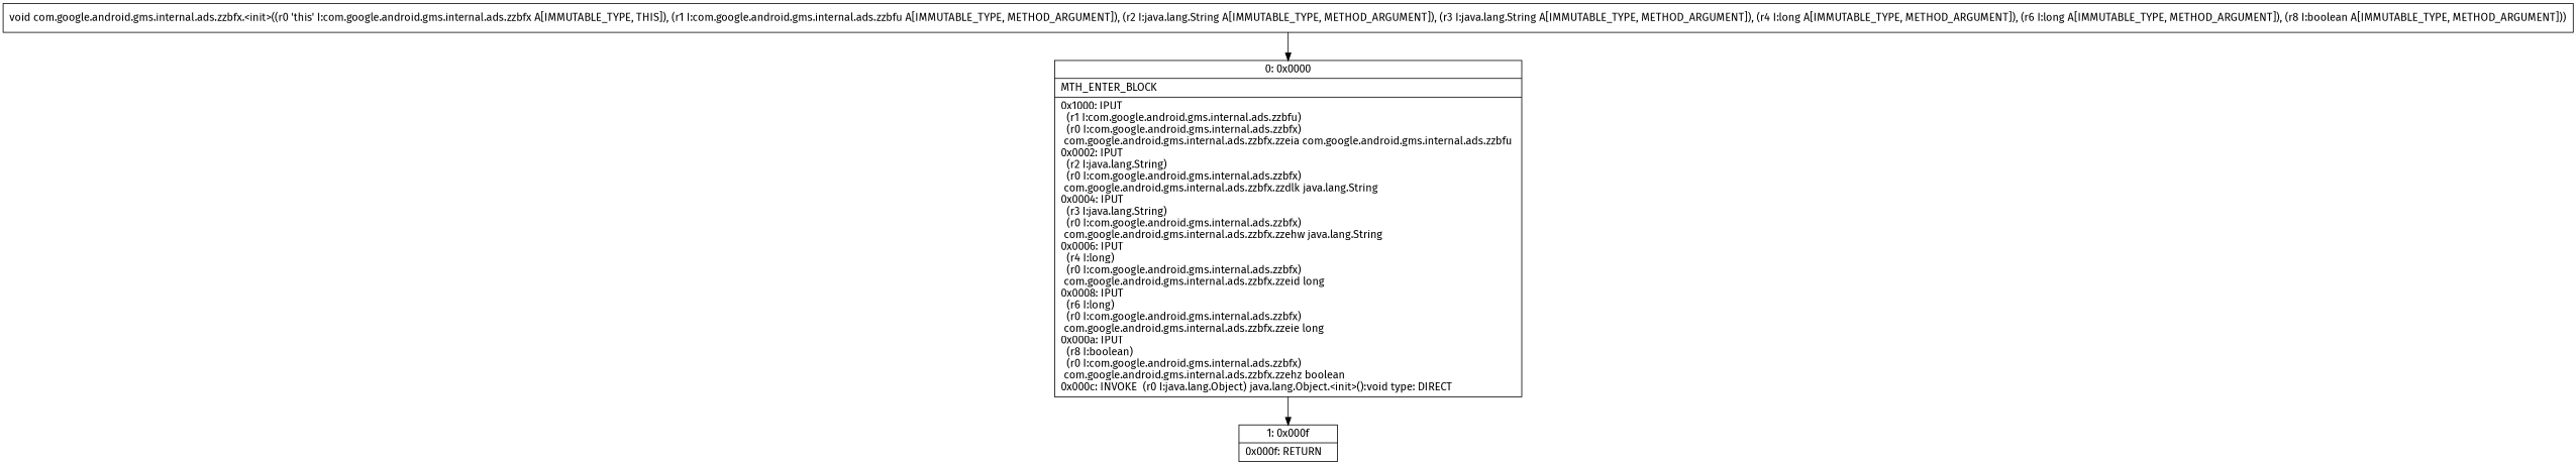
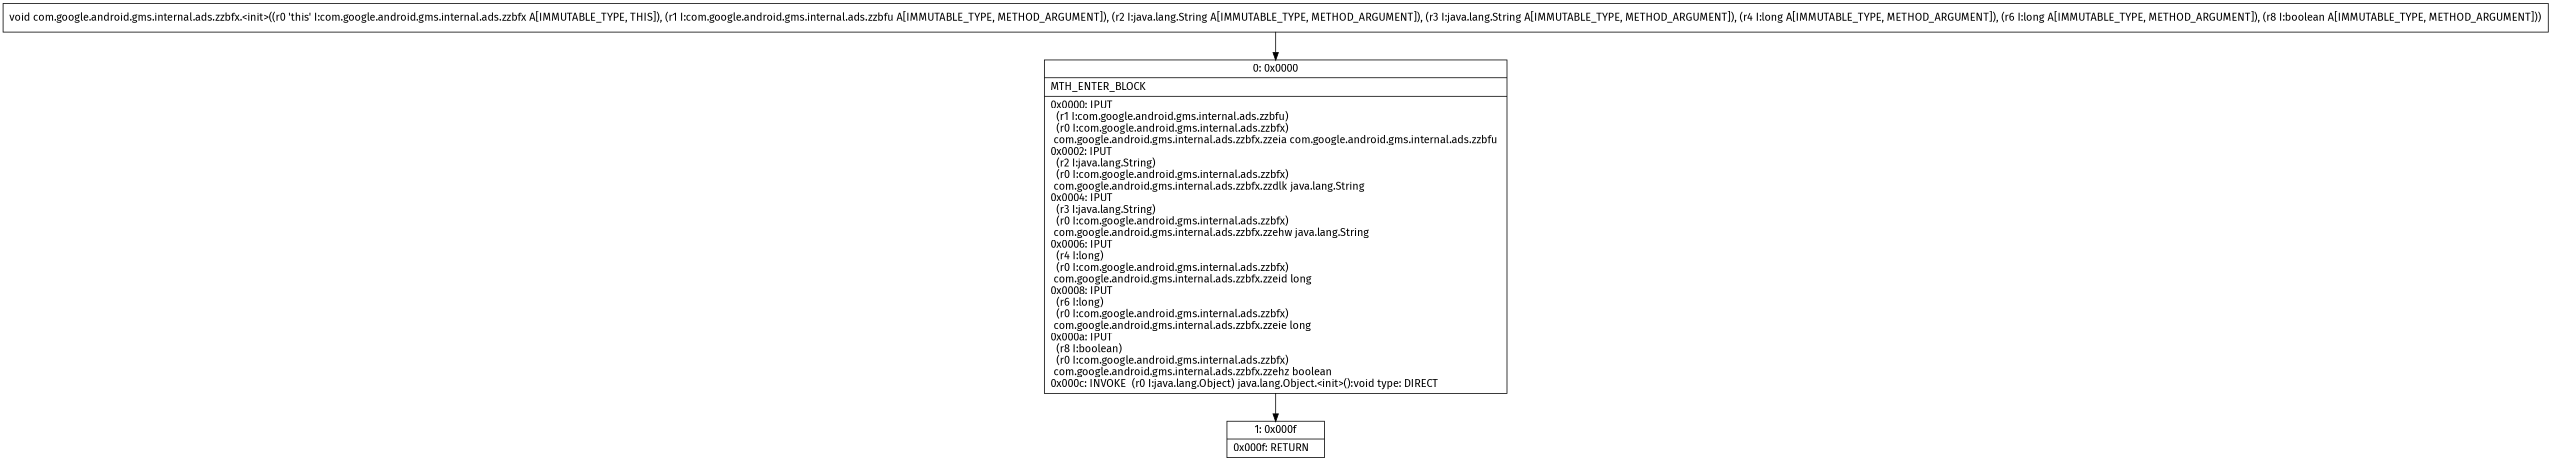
  digraph {
    fontname="Fira Sans"
    node [shape=record fontname="Fira Sans"]
    edge [fontname="Fira Sans"]
-   n1 [label="{0\:\ 0x0000|MTH_ENTER_BLOCK\l|0x1000: IPUT  \l  (r1 I:com.google.android.gms.internal.ads.zzbfu)\l  (r0 I:com.google.android.gms.internal.ads.zzbfx)\l com.google.android.gms.internal.ads.zzbfx.zzeia com.google.android.gms.internal.ads.zzbfu \l0x0002: IPUT  \l  (r2 I:java.lang.String)\l  (r0 I:com.google.android.gms.internal.ads.zzbfx)\l com.google.android.gms.internal.ads.zzbfx.zzdlk java.lang.String \l0x0004: IPUT  \l  (r3 I:java.lang.String)\l  (r0 I:com.google.android.gms.internal.ads.zzbfx)\l com.google.android.gms.internal.ads.zzbfx.zzehw java.lang.String \l0x0006: IPUT  \l  (r4 I:long)\l  (r0 I:com.google.android.gms.internal.ads.zzbfx)\l com.google.android.gms.internal.ads.zzbfx.zzeid long \l0x0008: IPUT  \l  (r6 I:long)\l  (r0 I:com.google.android.gms.internal.ads.zzbfx)\l com.google.android.gms.internal.ads.zzbfx.zzeie long \l0x000a: IPUT  \l  (r8 I:boolean)\l  (r0 I:com.google.android.gms.internal.ads.zzbfx)\l com.google.android.gms.internal.ads.zzbfx.zzehz boolean \l0x000c: INVOKE  (r0 I:java.lang.Object) java.lang.Object.\<init\>():void type: DIRECT \l}"]
+   n1 [label="{0\:\ 0x0000|MTH_ENTER_BLOCK\l|0x0000: IPUT  \l  (r1 I:com.google.android.gms.internal.ads.zzbfu)\l  (r0 I:com.google.android.gms.internal.ads.zzbfx)\l com.google.android.gms.internal.ads.zzbfx.zzeia com.google.android.gms.internal.ads.zzbfu \l0x0002: IPUT  \l  (r2 I:java.lang.String)\l  (r0 I:com.google.android.gms.internal.ads.zzbfx)\l com.google.android.gms.internal.ads.zzbfx.zzdlk java.lang.String \l0x0004: IPUT  \l  (r3 I:java.lang.String)\l  (r0 I:com.google.android.gms.internal.ads.zzbfx)\l com.google.android.gms.internal.ads.zzbfx.zzehw java.lang.String \l0x0006: IPUT  \l  (r4 I:long)\l  (r0 I:com.google.android.gms.internal.ads.zzbfx)\l com.google.android.gms.internal.ads.zzbfx.zzeid long \l0x0008: IPUT  \l  (r6 I:long)\l  (r0 I:com.google.android.gms.internal.ads.zzbfx)\l com.google.android.gms.internal.ads.zzbfx.zzeie long \l0x000a: IPUT  \l  (r8 I:boolean)\l  (r0 I:com.google.android.gms.internal.ads.zzbfx)\l com.google.android.gms.internal.ads.zzbfx.zzehz boolean \l0x000c: INVOKE  (r0 I:java.lang.Object) java.lang.Object.\<init\>():void type: DIRECT \l}"]
    n2 [label="{1\:\ 0x000f|0x000f: RETURN   \l}"]
    n3 [label="{void com.google.android.gms.internal.ads.zzbfx.\<init\>((r0 'this' I:com.google.android.gms.internal.ads.zzbfx A[IMMUTABLE_TYPE, THIS]), (r1 I:com.google.android.gms.internal.ads.zzbfu A[IMMUTABLE_TYPE, METHOD_ARGUMENT]), (r2 I:java.lang.String A[IMMUTABLE_TYPE, METHOD_ARGUMENT]), (r3 I:java.lang.String A[IMMUTABLE_TYPE, METHOD_ARGUMENT]), (r4 I:long A[IMMUTABLE_TYPE, METHOD_ARGUMENT]), (r6 I:long A[IMMUTABLE_TYPE, METHOD_ARGUMENT]), (r8 I:boolean A[IMMUTABLE_TYPE, METHOD_ARGUMENT])) }"]
    n1 -> n2
    n3 -> n1
  }
